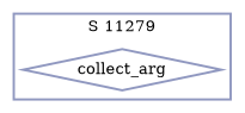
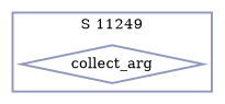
  digraph {
    rankdir=LR
    n1 [color="#9098C0" label=collect_arg shape=diamond style=bold]
    subgraph cluster_1 {
      color="#9098C0"
-     label="S 11279"
+     label="S 11249"
      style=bold
      n1
    }
  }
